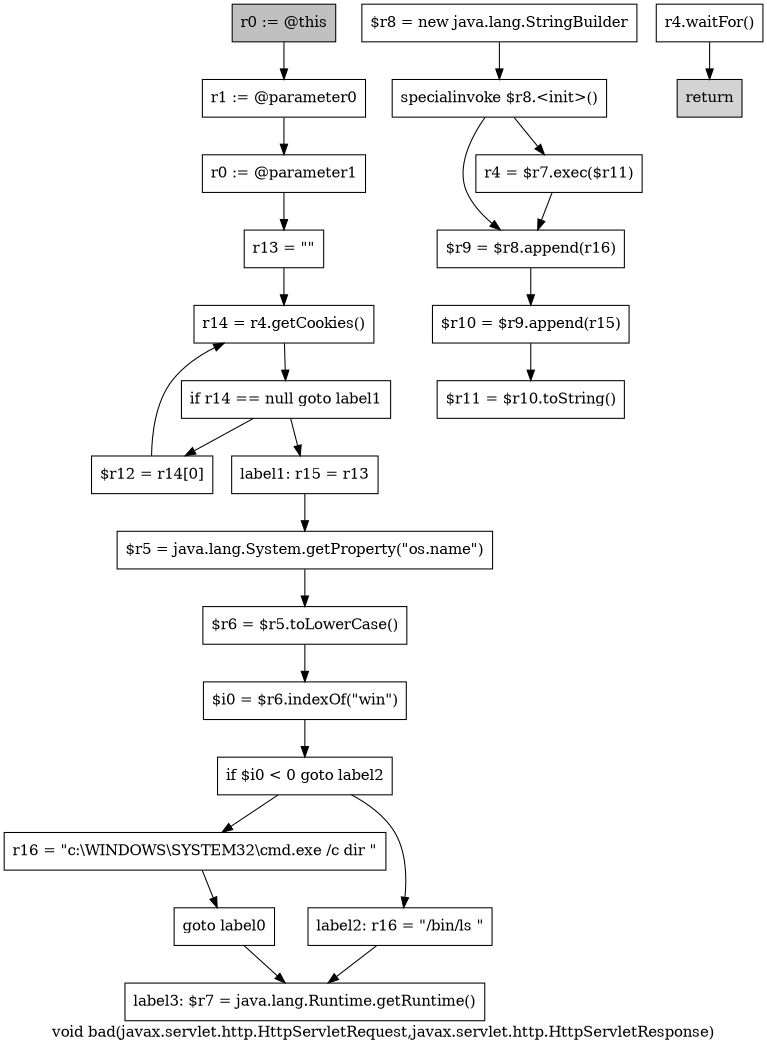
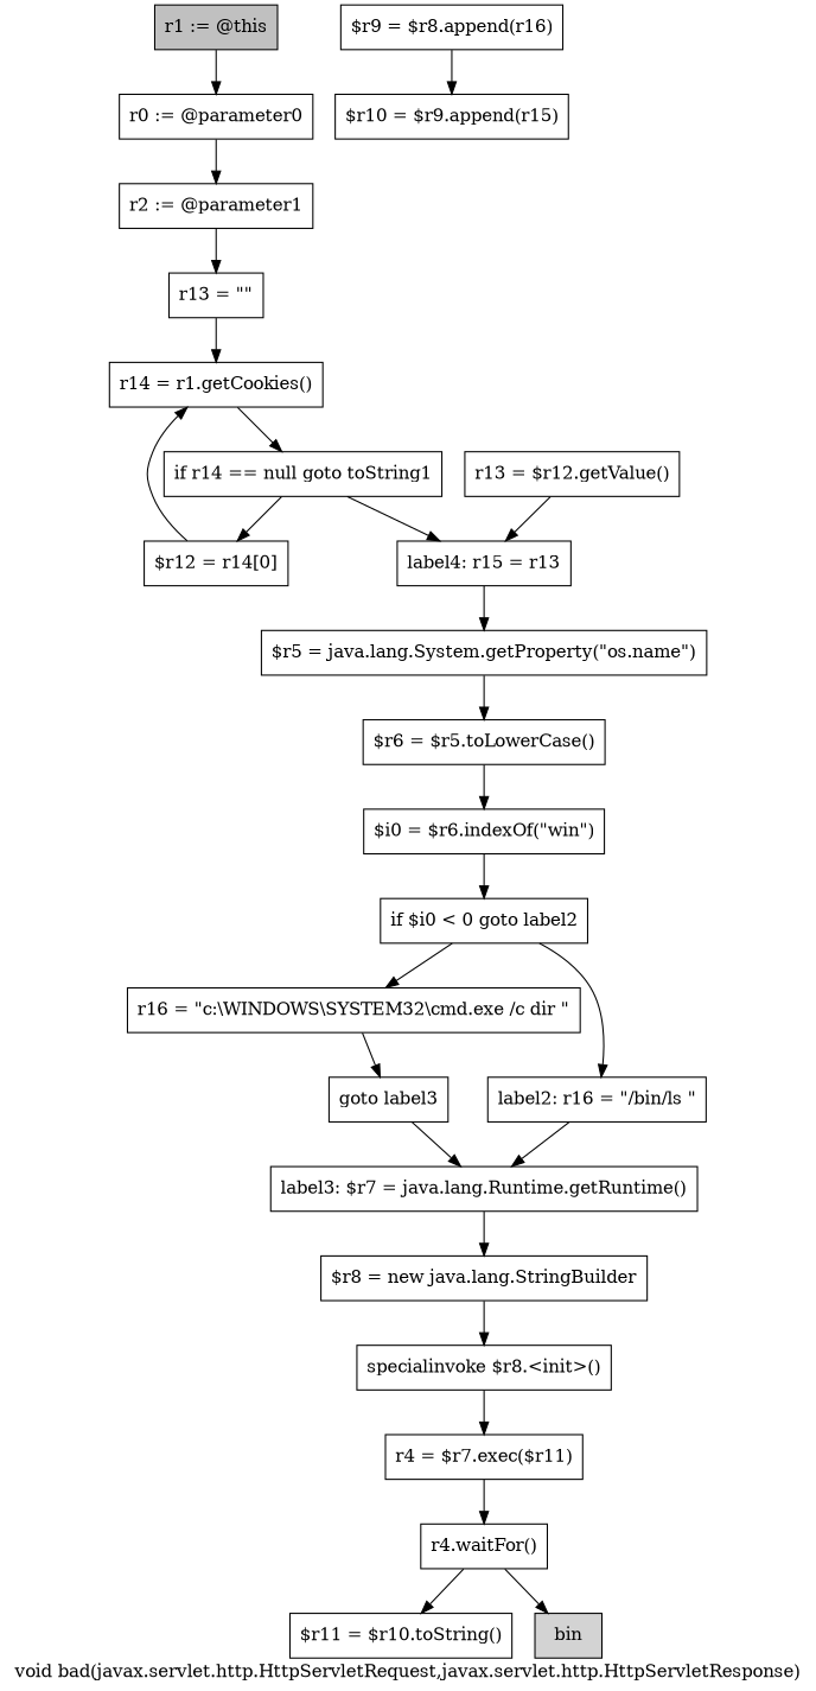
  digraph {
    label="void bad(javax.servlet.http.HttpServletRequest,javax.servlet.http.HttpServletResponse)"
    node [shape=box]
-   n1 [fillcolor=gray label="r0 := @this" style=filled]
-   n2 [label="r1 := @parameter0"]
-   n3 [label="r0 := @parameter1"]
+   n1 [fillcolor=gray label="r1 := @this" style=filled]
+   n2 [label="r0 := @parameter0"]
+   n3 [label="r2 := @parameter1"]
    n4 [label="r13 = \"\""]
-   n5 [label="r14 = r4.getCookies()"]
-   n6 [label="if r14 == null goto label1"]
+   n5 [label="r14 = r1.getCookies()"]
+   n6 [label="if r14 == null goto toString1"]
    n7 [label="$r12 = r14[0]"]
-   n8 [label="label1: r15 = r13"]
+   n8 [label="label4: r15 = r13"]
    n9 [label="$r5 = java.lang.System.getProperty(\"os.name\")"]
+   n10 [label="r13 = $r12.getValue()"]
    n11 [label="$r6 = $r5.toLowerCase()"]
    n12 [label="$i0 = $r6.indexOf(\"win\")"]
    n13 [label="if $i0 < 0 goto label2"]
    n14 [label="r16 = \"c:\\WINDOWS\\SYSTEM32\\cmd.exe /c dir \""]
    n15 [label="label2: r16 = \"/bin/ls \""]
-   n16 [label="goto label0"]
+   n16 [label="goto label3"]
    n17 [label="label3: $r7 = java.lang.Runtime.getRuntime()"]
    n18 [label="$r8 = new java.lang.StringBuilder"]
    n19 [label="specialinvoke $r8.<init>()"]
    n20 [label="$r9 = $r8.append(r16)"]
    n21 [label="r4 = $r7.exec($r11)"]
    n22 [label="$r10 = $r9.append(r15)"]
    n23 [label="$r11 = $r10.toString()"]
    n24 [label="r4.waitFor()"]
-   n25 [fillcolor=lightgray label=return style=filled]
+   n25 [fillcolor=lightgray label=bin style=filled]
    n1 -> n2
    n2 -> n3
    n3 -> n4
    n4 -> n5
    n5 -> n6
    n6 -> n7
    n6 -> n8
    n7 -> n5
    n8 -> n9
    n9 -> n11
+   n10 -> n8
    n11 -> n12
    n12 -> n13
    n13 -> n14
    n13 -> n15
    n14 -> n16
    n15 -> n17
    n16 -> n17
+   n17 -> n18
    n18 -> n19
-   n19 -> n20
    n19 -> n21
    n20 -> n22
-   n21 -> n20
-   n22 -> n23
+   n21 -> n24
+   n24 -> n23
    n24 -> n25
  }
